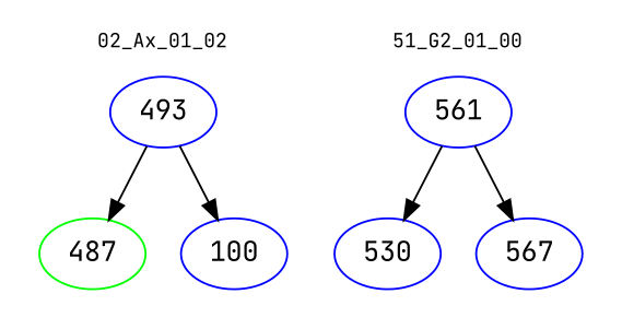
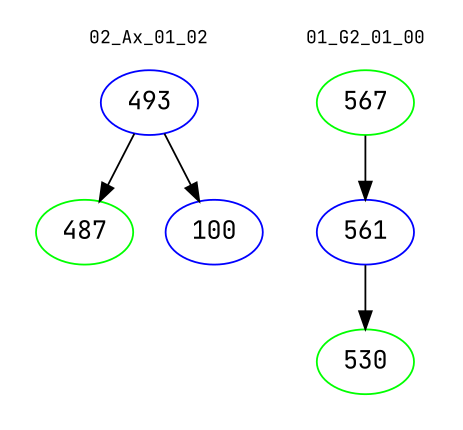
  digraph {
    fontname="JetBrains Mono"
    node [color=blue fontname="JetBrains Mono"]
    edge [color=black fontname="JetBrains Mono"]
    n1 [label=493]
    n2 [color=green label=487]
    n3 [label=100]
    n4 [label=561]
-   n5 [label=530]
-   n6 [label=567]
+   n5 [color=green label=530]
+   n6 [color=green label=567]
    subgraph cluster_1 {
      color=white
      fontsize=10
      label="02_Ax_01_02"
      n1
      n2
      n3
    }
    subgraph cluster_2 {
      color=white
      fontsize=10
-     label="51_G2_01_00"
+     label="01_G2_01_00"
      n4
      n5
      n6
    }
    n1 -> n2
    n1 -> n3
    n4 -> n5
-   n4 -> n6
+   n6 -> n4
  }
